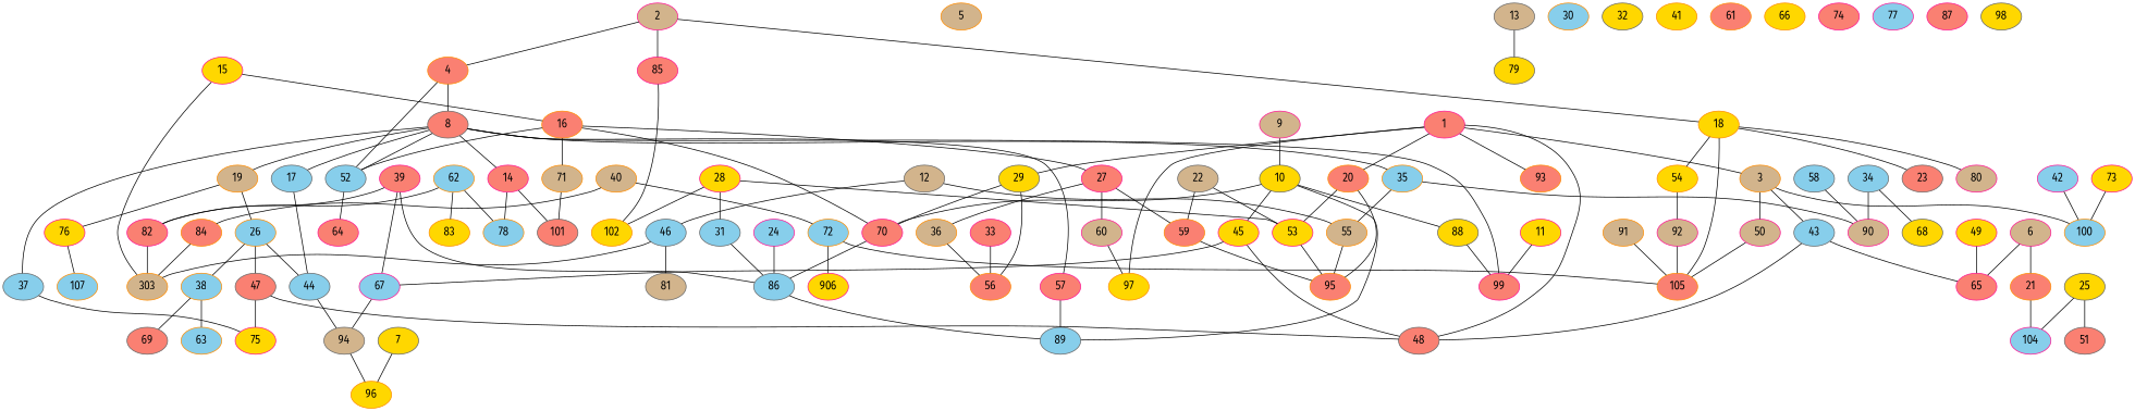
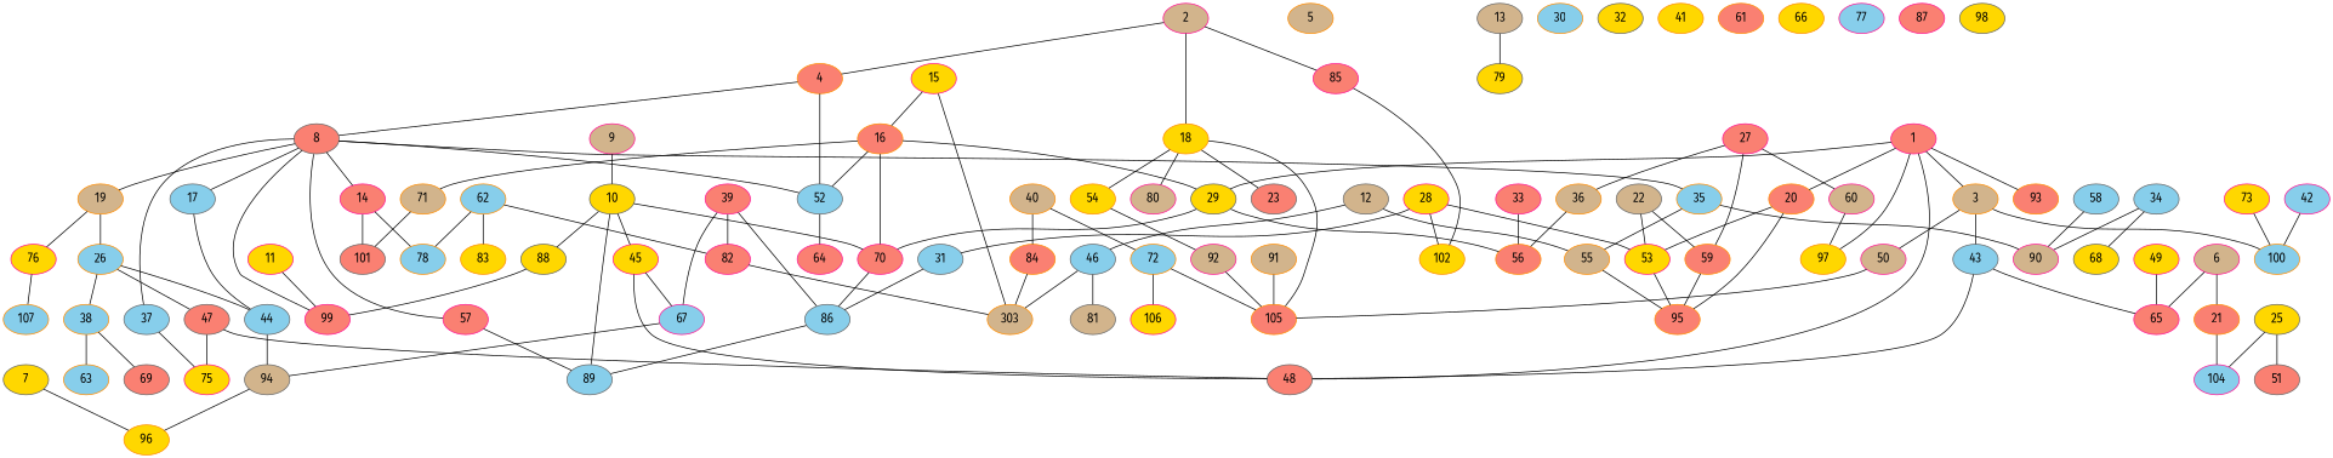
  graph {
    fontname="Fira Sans"
    node [color=darkorange fillcolor=salmon fontname="Fira Sans" style=filled]
    edge [fontname="Fira Sans"]
    1 [color=deeppink]
    3 [fillcolor=tan]
    20
    29 [color=gray40 fillcolor=gold]
    48 [color=gray40]
    93
    97 [fillcolor=gold]
    43 [color=gray40 fillcolor=skyblue]
    50 [color=deeppink fillcolor=tan]
    100 [fillcolor=skyblue]
    53 [color=deeppink fillcolor=gold]
    95
    70 [color=deeppink]
    56
    2 [color=deeppink fillcolor=tan]
    4
    18 [fillcolor=gold]
    85 [color=deeppink]
    8 [color=gray40]
    52 [color=gray40 fillcolor=skyblue]
    23 [color=gray40]
    54 [fillcolor=gold]
    80 [color=deeppink fillcolor=tan]
    105
    102 [fillcolor=gold]
    65 [color=deeppink]
    14 [color=deeppink]
    17 [color=gray40 fillcolor=skyblue]
    19 [fillcolor=tan]
    35 [fillcolor=skyblue]
    37 [color=gray40 fillcolor=skyblue]
    57 [color=deeppink]
    99 [color=deeppink]
    64 [color=deeppink]
    5 [fillcolor=tan]
    6 [color=deeppink fillcolor=tan]
    21
    104 [color=deeppink fillcolor=skyblue]
    7 [color=gray40 fillcolor=gold]
    96 [fillcolor=gold]
    78 [fillcolor=skyblue]
    101 [color=gray40]
    44 [color=gray40 fillcolor=skyblue]
    26 [fillcolor=skyblue]
    76 [color=deeppink fillcolor=gold]
    55 [fillcolor=tan]
    90 [color=deeppink fillcolor=tan]
    75 [color=deeppink fillcolor=gold]
    89 [color=gray40 fillcolor=skyblue]
    9 [color=deeppink fillcolor=tan]
    10 [color=gray40 fillcolor=gold]
    45 [color=deeppink fillcolor=gold]
    88 [color=gray40 fillcolor=gold]
    67 [color=deeppink fillcolor=skyblue]
    86 [color=gray40 fillcolor=skyblue]
    11 [color=deeppink fillcolor=gold]
    12 [color=gray40 fillcolor=tan]
    46 [color=gray40 fillcolor=skyblue]
    n59 [fillcolor=tan label=303]
    81 [color=gray40 fillcolor=tan]
    13 [color=gray40 fillcolor=tan]
    79 [color=gray40 fillcolor=gold]
    15 [color=deeppink fillcolor=gold]
    16
    27 [color=deeppink]
    71 [fillcolor=tan]
    59
    36 [fillcolor=tan]
    60 [color=deeppink fillcolor=tan]
    94 [color=gray40 fillcolor=tan]
    92 [color=deeppink fillcolor=tan]
    38 [fillcolor=skyblue]
    47 [color=gray40]
    107 [fillcolor=skyblue]
    22 [color=gray40 fillcolor=tan]
-   24 [color=deeppink fillcolor=skyblue]
    25 [color=gray40 fillcolor=gold]
    51 [color=gray40]
    63 [fillcolor=skyblue]
    69 [color=gray40]
    28 [color=deeppink fillcolor=gold]
    31 [color=gray40 fillcolor=skyblue]
    30 [fillcolor=skyblue]
    32 [color=gray40 fillcolor=gold]
    33 [color=deeppink]
    34 [color=gray40 fillcolor=skyblue]
    68 [color=gray40 fillcolor=gold]
    39 [color=deeppink]
    82 [color=deeppink]
    40 [fillcolor=tan]
    72 [fillcolor=skyblue]
    84
-   106 [color=deeppink fillcolor=gold label=906]
+   106 [color=deeppink fillcolor=gold]
    41 [fillcolor=gold]
    42 [color=deeppink fillcolor=skyblue]
    49 [color=deeppink fillcolor=gold]
    58 [color=gray40 fillcolor=skyblue]
    61
    62 [fillcolor=skyblue]
    83 [fillcolor=gold]
    66 [fillcolor=gold]
    73 [color=deeppink fillcolor=gold]
-   74 [color=deeppink]
    77 [color=deeppink fillcolor=skyblue]
    87 [color=deeppink]
    91 [fillcolor=tan]
    98 [color=gray40 fillcolor=gold]
    1 -- 3
    1 -- 20
    1 -- 29
    1 -- 48
    1 -- 93
    1 -- 97
    3 -- 43
    3 -- 50
    3 -- 100
    20 -- 53
    20 -- 95
    29 -- 70
    29 -- 56
    43 -- 48
    43 -- 65
    50 -- 105
    53 -- 95
    70 -- 86
    2 -- 4
    2 -- 18
    2 -- 85
    4 -- 8
    4 -- 52
    18 -- 23
    18 -- 54
    18 -- 80
    18 -- 105
    85 -- 102
    8 -- 52
    8 -- 14
    8 -- 17
    8 -- 19
    8 -- 35
    8 -- 37
    8 -- 57
    8 -- 99
    52 -- 64
    54 -- 92
    14 -- 78
    14 -- 101
    17 -- 44
    19 -- 26
    19 -- 76
    35 -- 55
    35 -- 90
    37 -- 75
    57 -- 89
    6 -- 65
    6 -- 21
    21 -- 104
    7 -- 96
    44 -- 94
    26 -- 44
    26 -- 38
    26 -- 47
    76 -- 107
    55 -- 95
    9 -- 10
    10 -- 70
    10 -- 89
    10 -- 45
    10 -- 88
    45 -- 48
    45 -- 67
    88 -- 99
    67 -- 94
    86 -- 89
    11 -- 99
    12 -- 55
    12 -- 46
    46 -- n59
    46 -- 81
    13 -- 79
    15 -- n59
    15 -- 16
    16 -- 70
    16 -- 52
-   16 -- 27
+   16 -- 29
    16 -- 71
    27 -- 59
    27 -- 36
    27 -- 60
    71 -- 101
    59 -- 95
    36 -- 56
    60 -- 97
    94 -- 96
    92 -- 105
    38 -- 63
    38 -- 69
    47 -- 48
    47 -- 75
    22 -- 53
    22 -- 59
-   24 -- 86
    25 -- 104
    25 -- 51
    28 -- 53
    28 -- 102
    28 -- 31
    31 -- 86
    33 -- 56
    34 -- 90
    34 -- 68
    39 -- 67
    39 -- 86
    39 -- 82
    82 -- n59
    40 -- 72
    40 -- 84
    72 -- 105
    72 -- 106
    84 -- n59
    42 -- 100
    49 -- 65
    58 -- 90
    62 -- 78
    62 -- 82
    62 -- 83
    73 -- 100
    91 -- 105
  }
